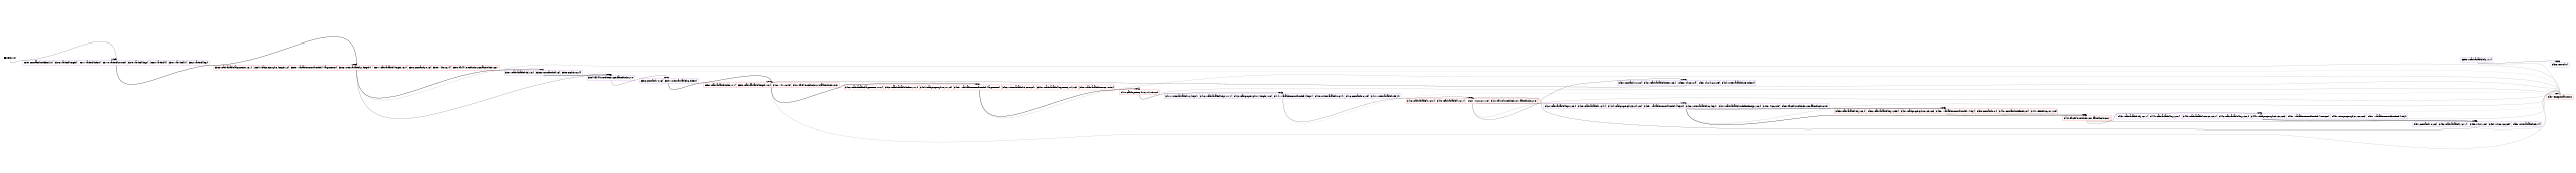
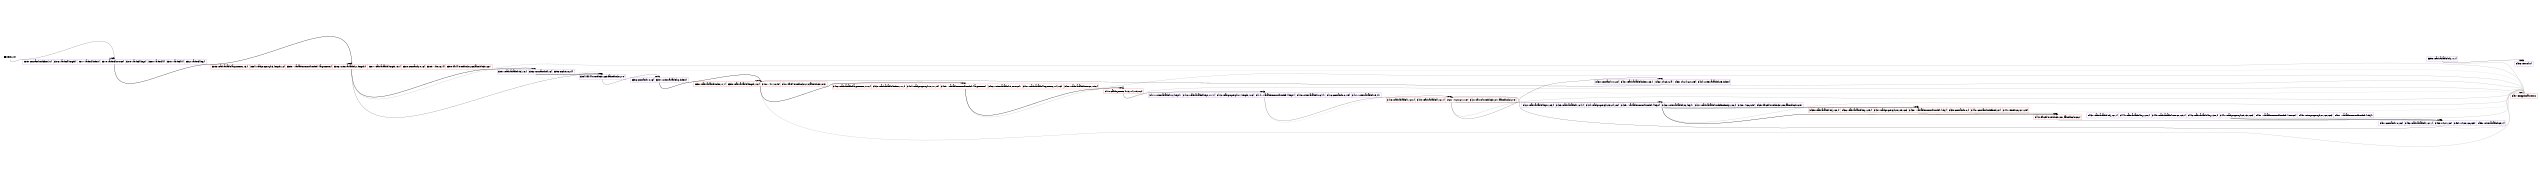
  digraph {
    rankdir=LR
    node [color=purple shape=record]
    edge [headport=n style=bold tailport=s]
    BB_entry107 [color=red shape=none]
    n2 [label="{3375: constant[undefined,v1]|3376: vardecl['length']|3377: vardecl['index']|3378: vardecl['source']|3379: vardecl['keys']|3380: vardecl['l']|3381: vardecl['i']|3382: vardecl['key']}"]
    n3 [color=red label="{3383: read-variable['arguments',v3,-]|3384: read-property[v3,'length',v2]|3385: \<variable-non-null-undef\>['arguments']|3386: write-variable[v2,'length']*|3387: read-variable['length',v5,-]|3388: constant[2.0,v6]|3389: \<[v5,v6,v4]|3390: if[v4](true-block:1268,false-block:1267)}"]
    n4 [label="{3394: if[v4](true-block:1269,false-block:1270)}"]
    n5 [label="{3391: read-variable['obj',v5,-]|3392: constant[null,v6]|3393: ==[v5,v6,v4]}"]
    n6 [color=red label="{3457: exceptional-return}"]
    n7 [label="{3396: constant[1.0,v6]|3397: write-variable[v6,'index']*}"]
    n8 [label="{3395: read-variable['obj',v1,-]}"]
    n9 [label="{3456: return[v1]}"]
    n10 [color=red label="{3398: read-variable['index',v7,-]|3399: read-variable['length',v8,-]|3400: \<[v7,v8,v5]|3401: if[v5](true-block:1272,false-block:1273)}"]
    n11 [color=red label="{3402: read-variable['arguments',v10,-]|3403: read-variable['index',v11,-]|3404: read-property[v10,v11,v9]|3405: \<variable-non-null-undef\>['arguments']|3406: write-variable[v9,'source']*|3407: read-variable['keysFunc',v14,v13]|3408: read-variable['source',v15,-]}"]
    n12 [color=red label="{3410: call-keysFunc [v13,v14,v15,v12]}"]
    n13 [label="{3411: write-variable[v12,'keys']*|3412: read-variable['keys',v17,-]|3413: read-property[v17,'length',v16]|3414: \<variable-non-null-undef\>['keys']|3415: write-variable[v16,'l']*|3416: constant[0.0,v19]|3417: write-variable[v19,'i']*}"]
    n14 [color=red label="{3418: read-variable['i',v20,-]|3419: read-variable['l',v21,-]|3420: \<[v20,v21,v18]|3421: if[v18](true-block:1277,false-block:1278)}"]
    n15 [label="{3422: read-variable['keys',v23,-]|3423: read-variable['i',v24,-]|3424: read-property[v23,v24,v22]|3425: \<variable-non-null-undef\>['keys']|3426: write-variable[v22,'key']*|3427: read-variable['undefinedOnly',v26,-]|3428: ![v26,v25]|3429: if[v25](true-block:1280,false-block:1279)}"]
    n16 [label="{3430: constant[1.0,v22]|3431: read-variable['index',v23,-]|3432: +[v23,v24]|3433: +[v24,v22,v25]|3434: write-variable[v25,'index']}"]
    n17 [color=red label="{3442: if[v25](true-block:1281,false-block:1282)}"]
    n18 [color=red label="{3435: read-variable['obj',v28,-]|3436: read-variable['key',v29,-]|3437: read-property[v28,v29,v26]|3438: \<variable-non-null-undef\>['obj']|3439: constant[0.0,-]|3440: constant[undefined,v27]|3441: ===[v26,v27,v25]}"]
    n19 [label="{3443: read-variable['obj',v27,-]|3444: read-variable['key',v28,-]|3445: read-variable['source',v29,-]|3446: read-variable['key',v30,-]|3447: read-property[v29,v30,v26]|3448: \<variable-non-null-undef\>['source']|3449: write-property[v27,v28,v26]|3450: \<variable-non-null-undef\>['obj']*}"]
    n20 [label="{3451: constant[1.0,v26]|3452: read-variable['i',v27,-]|3453: +[v27,v28]|3454: +[v28,v26,v29]|3455: write-variable[v29,'i']}"]
    BB_entry107 -> n2 [headlabel="    1265" style=solid]
    n2 -> n3 [headlabel="      1266"]
    n3 -> n4 [headlabel="      1268" style=solid]
    n3 -> n5 [headlabel="      1267"]
    n3 -> n6 [color=gray headlabel="      1284"]
    n4 -> n7 [headlabel="      1270" style=solid]
    n5 -> n4
    n5 -> n6 [color=gray style=solid]
    n7 -> n10 [headlabel="      1271"]
    n8 -> n6 [color=gray]
    n8 -> n9 [headlabel="      1283" style=solid]
    n10 -> n6 [color=gray]
    n10 -> n11 [headlabel="      1272"]
    n11 -> n6 [color=gray]
    n11 -> n12 [headlabel="      1274"]
    n12 -> n6 [color=gray]
    n12 -> n13 [headlabel="      1275" style=solid]
    n13 -> n6 [color=gray style=solid]
    n13 -> n14 [headlabel="      1276" style=solid]
    n14 -> n6 [color=gray]
    n14 -> n15 [headlabel="      1277" style=solid]
    n14 -> n16 [headlabel="      1278" style=solid]
    n15 -> n6 [color=gray]
    n15 -> n17 [headlabel="      1280"]
    n15 -> n18 [headlabel="      1279"]
    n16 -> n6 [color=gray]
    n16 -> n10 [style=solid]
-   n17 -> n19 [headlabel="      1281" style=solid]
    n17 -> n20 [headlabel="      1282" style=solid]
    n18 -> n6 [color=gray style=solid]
    n18 -> n17 [style=solid]
    n19 -> n6 [color=gray]
    n19 -> n20
    n20 -> n6 [color=gray]
    n20 -> n14 [style=solid]
  }
